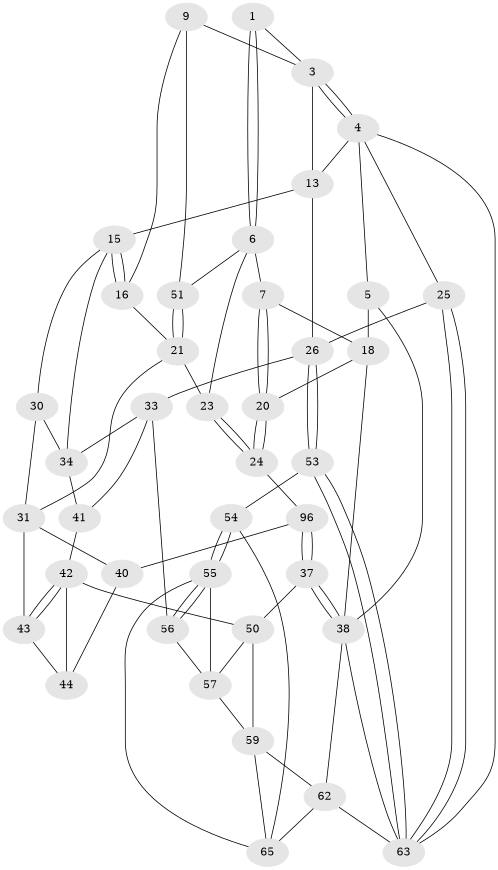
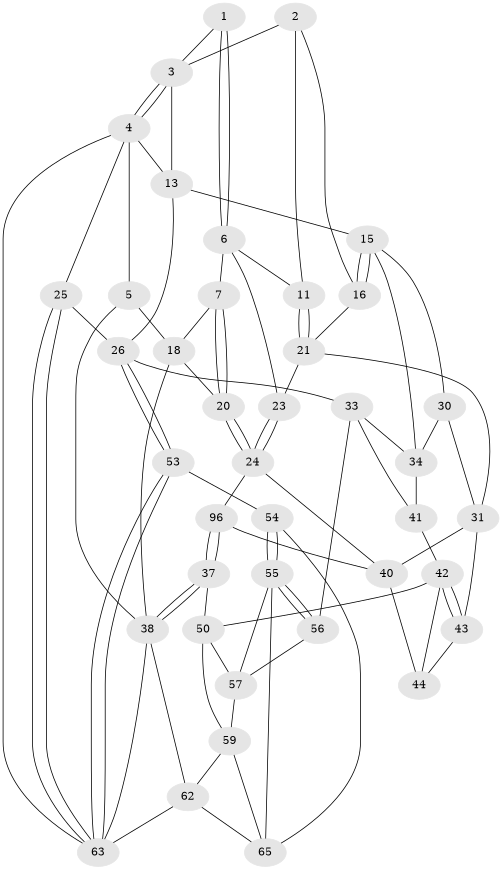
  graph {
    node [color=gray90 style=filled]
    6 [super="+12"]
    1
    3
-   2 [super="+10" label=9]
-   11 [label=51]
+   2 [super="+10"]
+   11
    16
    7 [super="+8"]
    23
    4 [super="+22"]
    13 [super="+14"]
    21 [super="+28"]
    5 [super="+17"]
    25
    63 [super="+64"]
    15 [super="+29"]
    26 [super="+27"]
    18 [super="+19"]
    38 [super="+49"]
    20
    62 [super="+67"]
    24 [super="+35"]
    31 [super="+32"]
    30
    34 [super="+39"]
    33 [super="+48"]
    53
    41
    n28 [label=96 super="+46"]
    40 [super="+45"]
    43
    37 [super="+52"]
    44
    56
    54
    42 [super="+47"]
    57 [super="+58"]
    50 [super="+51"]
    59 [super="+61"]
    65 [super="+66"]
    55 [super="+60"]
    6 -- 11
    6 -- 7
    6 -- 23
    1 -- 6
    1 -- 6
    1 -- 3
    3 -- 4
    3 -- 4
    3 -- 13
    2 -- 3
    2 -- 11
    2 -- 16
    11 -- 21
    11 -- 21
    16 -- 21
    7 -- 18
    7 -- 20
    7 -- 20
    23 -- 24
    23 -- 24
    4 -- 13
    4 -- 5
    4 -- 25
    4 -- 63
    13 -- 15
    13 -- 26
    21 -- 23
    21 -- 31
    5 -- 18
    5 -- 38
    25 -- 63
    25 -- 63
    25 -- 26
    15 -- 16
    15 -- 16
    15 -- 30
    15 -- 34
    26 -- 33
    26 -- 53
    26 -- 53
    18 -- 38
    18 -- 20
    38 -- 63
    38 -- 62
    20 -- 24
    20 -- 24
    62 -- 63
    62 -- 65
    24 -- n28
+   24 -- 40
    31 -- 40
    31 -- 43
    30 -- 31
    30 -- 34
    34 -- 41
    33 -- 34
    33 -- 41
    33 -- 56
    53 -- 63
    53 -- 63
    53 -- 54
    41 -- 42
    n28 -- 40
    n28 -- 37 [weight=2]
    n28 -- 37
    40 -- 44
    43 -- 44
    37 -- 38
    37 -- 38
    37 -- 50
    56 -- 57
    54 -- 65
    54 -- 55
    54 -- 55
    42 -- 43
    42 -- 43
    42 -- 44
    42 -- 50
    57 -- 59
    50 -- 57
    50 -- 59
    59 -- 62
    59 -- 65
    55 -- 56
    55 -- 56
    55 -- 57
    55 -- 65
  }
